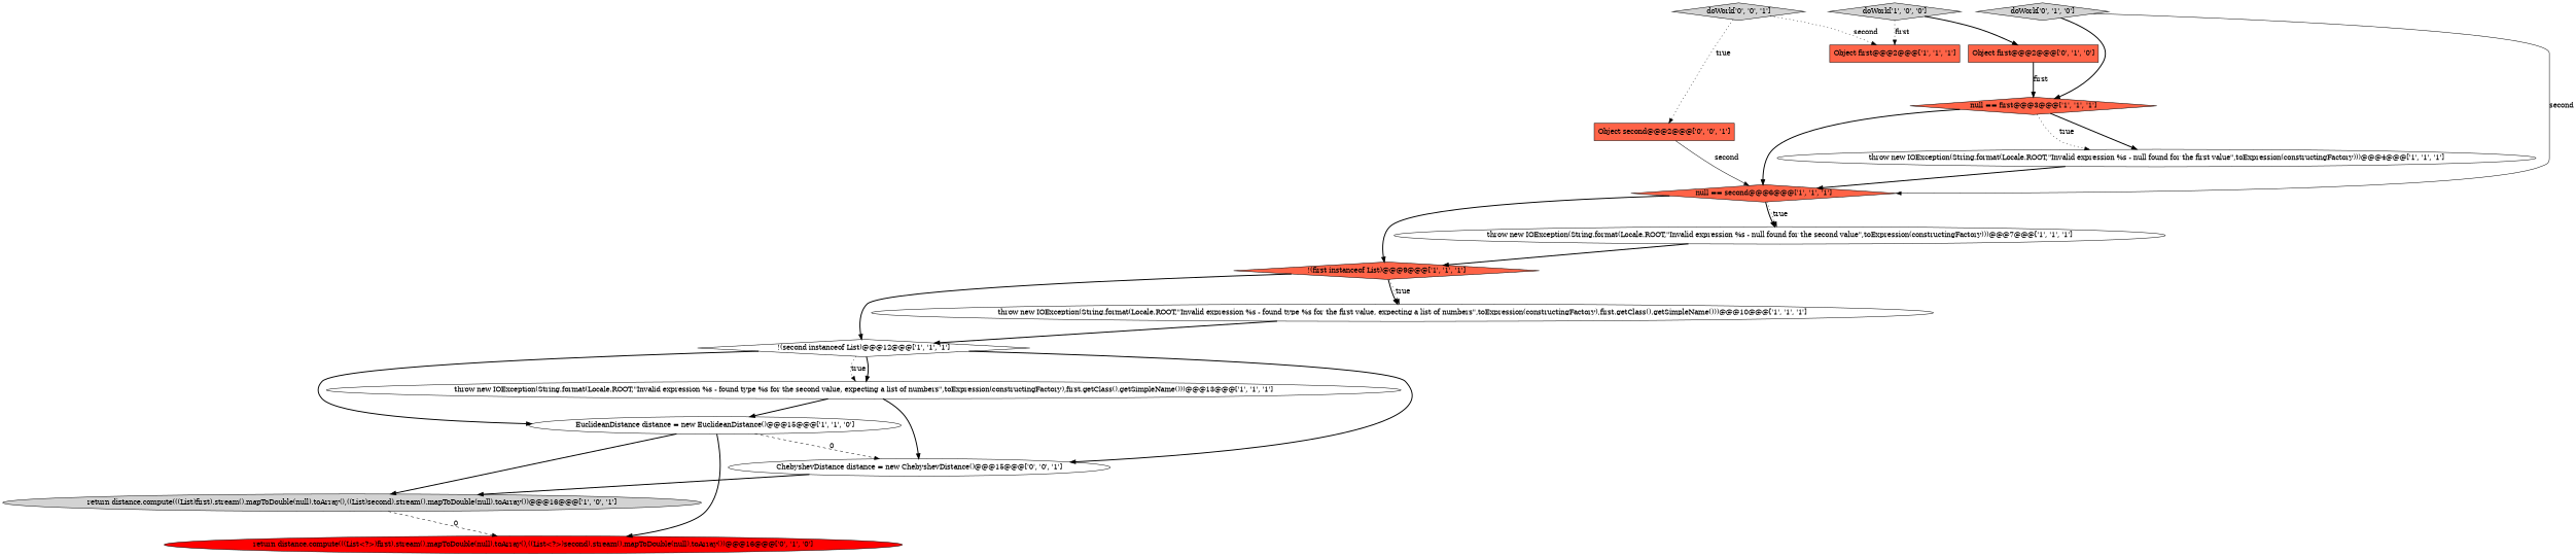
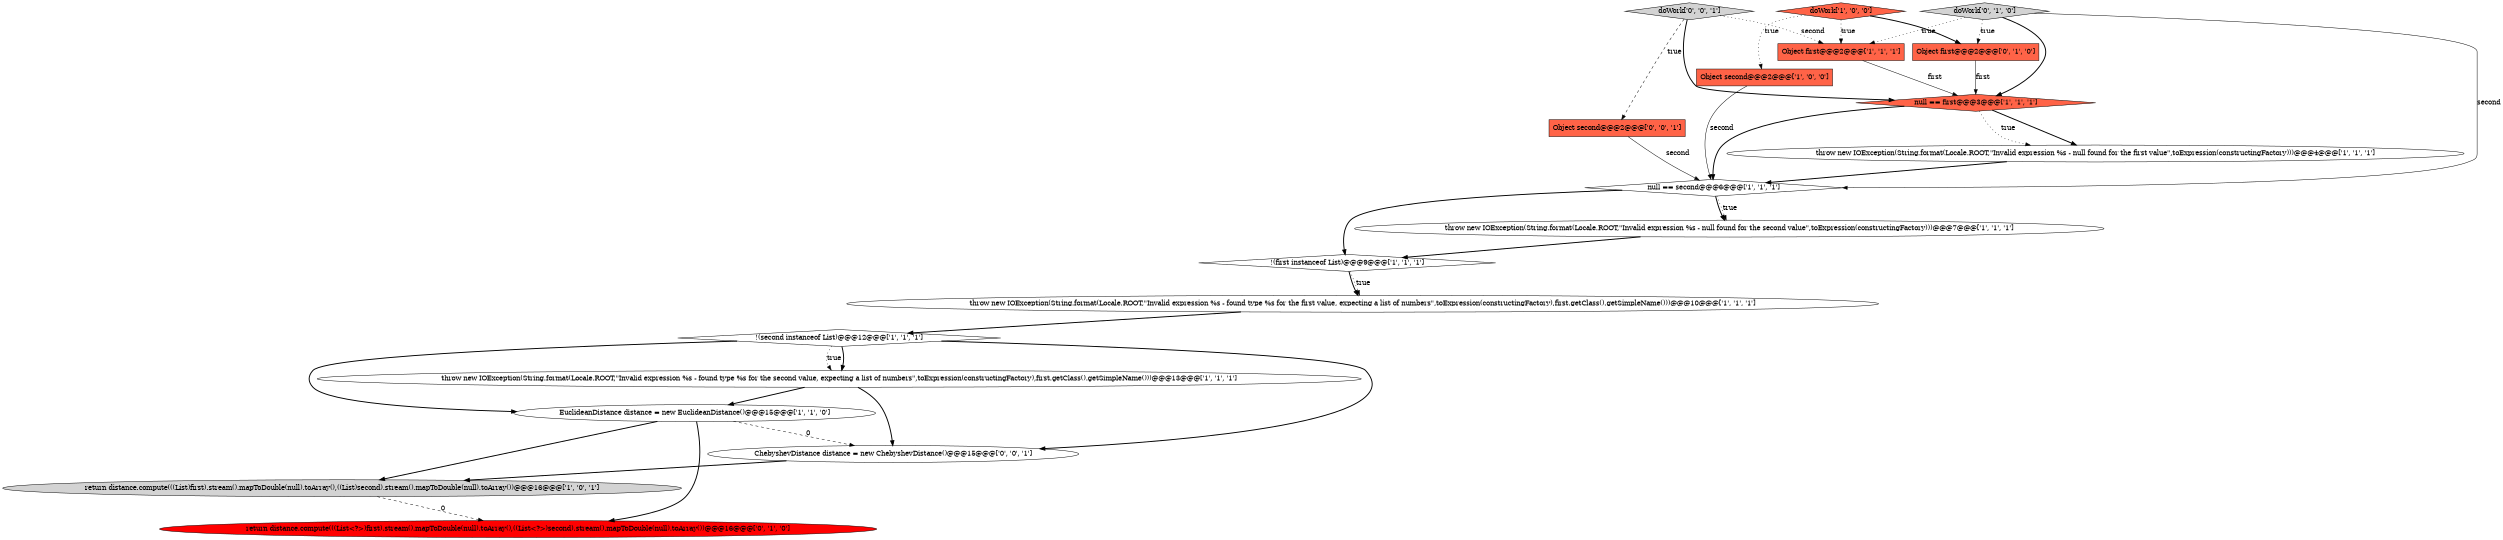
  digraph {
    node [fillcolor=white shape=ellipse style=filled]
    edge [style=bold]
    n1 [label="EuclideanDistance distance = new EuclideanDistance()@@@15@@@['1', '1', '0']"]
    n2 [fillcolor=lightgray label="return distance.compute(((List)first).stream().mapToDouble(null).toArray(),((List)second).stream().mapToDouble(null).toArray())@@@16@@@['1', '0', '1']"]
    n3 [label="ChebyshevDistance distance = new ChebyshevDistance()@@@15@@@['0', '0', '1']"]
    n4 [fillcolor=red label="return distance.compute(((List<?>)first).stream().mapToDouble(null).toArray(),((List<?>)second).stream().mapToDouble(null).toArray())@@@16@@@['0', '1', '0']"]
    n5 [fillcolor=tomato label="null == first@@@3@@@['1', '1', '1']" shape=diamond]
-   n6 [fillcolor=tomato label="null == second@@@6@@@['1', '1', '1']" shape=diamond]
+   n6 [label="null == second@@@6@@@['1', '1', '1']" shape=diamond]
    n7 [label="throw new IOException(String.format(Locale.ROOT,\"Invalid expression %s - null found for the first value\",toExpression(constructingFactory)))@@@4@@@['1', '1', '1']"]
-   n8 [fillcolor=tomato label="!(first instanceof List)@@@9@@@['1', '1', '1']" shape=diamond]
+   n8 [label="!(first instanceof List)@@@9@@@['1', '1', '1']" shape=diamond]
    n9 [label="throw new IOException(String.format(Locale.ROOT,\"Invalid expression %s - null found for the second value\",toExpression(constructingFactory)))@@@7@@@['1', '1', '1']"]
    n10 [fillcolor=lightgray label="doWork['0', '0', '1']" shape=diamond]
    n11 [fillcolor=tomato label="Object first@@@2@@@['1', '1', '1']" shape=box]
    n12 [fillcolor=tomato label="Object second@@@2@@@['0', '0', '1']" shape=box]
    n13 [label="throw new IOException(String.format(Locale.ROOT,\"Invalid expression %s - found type %s for the second value, expecting a list of numbers\",toExpression(constructingFactory),first.getClass().getSimpleName()))@@@13@@@['1', '1', '1']"]
-   n14 [fillcolor=lightgray label="doWork['1', '0', '0']" shape=diamond]
+   n14 [fillcolor=tomato label="doWork['1', '0', '0']" shape=diamond]
+   n15 [fillcolor=tomato label="Object second@@@2@@@['1', '0', '0']" shape=box]
    n16 [fillcolor=tomato label="Object first@@@2@@@['0', '1', '0']" shape=box]
    n17 [label="!(second instanceof List)@@@12@@@['1', '1', '1']" shape=diamond]
    n18 [fillcolor=lightgray label="doWork['0', '1', '0']" shape=diamond]
    n19 [label="throw new IOException(String.format(Locale.ROOT,\"Invalid expression %s - found type %s for the first value, expecting a list of numbers\",toExpression(constructingFactory),first.getClass().getSimpleName()))@@@10@@@['1', '1', '1']"]
    n1 -> n2
    n1 -> n3 [label=0 style=dashed]
    n1 -> n4
    n2 -> n4 [label=0 style=dashed]
    n3 -> n2
    n5 -> n6
    n5 -> n7
    n5 -> n7 [label=true style=dotted]
    n6 -> n8
    n6 -> n9 [label=true style=dotted]
    n6 -> n9
    n7 -> n6
-   n8 -> n17
    n8 -> n19 [label=true style=dotted]
    n8 -> n19
    n9 -> n8
+   n10 -> n5
    n10 -> n11 [label=second style=dotted]
-   n10 -> n12 [label=true style=dotted]
+   n10 -> n12 [label=true style=dashed]
+   n11 -> n5 [label=first style=solid]
    n12 -> n6 [label=second style=solid]
    n13 -> n1
    n13 -> n3
-   n14 -> n11 [label=first style=dotted]
+   n14 -> n11 [label=true style=dotted]
+   n14 -> n15 [label=true style=dotted]
    n14 -> n16
-   n16 -> n5 [label=first]
+   n15 -> n6 [label=second style=solid]
+   n16 -> n5 [label=first style=solid]
    n17 -> n1
    n17 -> n3
    n17 -> n13
    n17 -> n13 [label=true style=dotted]
    n18 -> n5
    n18 -> n6 [label=second style=solid]
+   n18 -> n11 [label=true style=dotted]
+   n18 -> n16 [label=true style=dotted]
    n19 -> n17
  }
